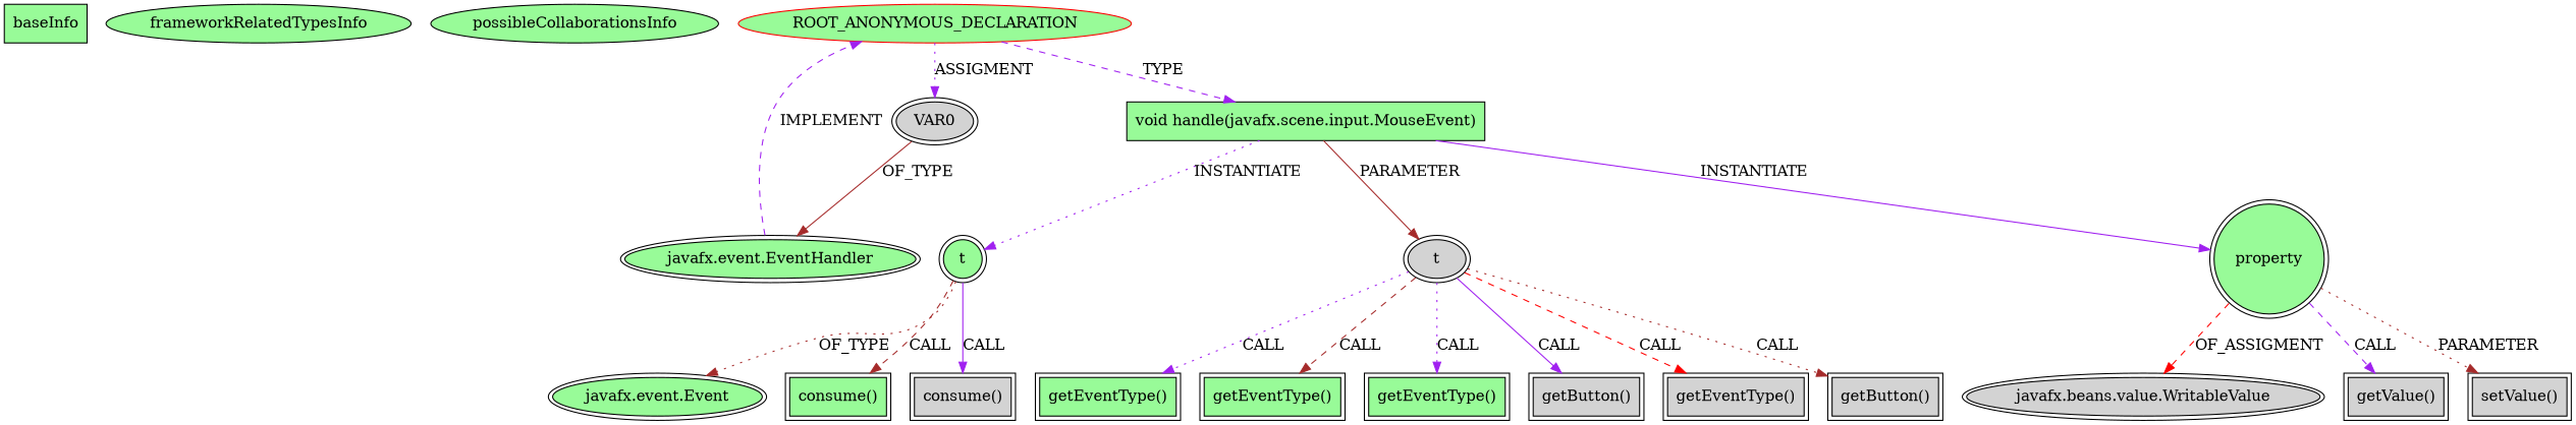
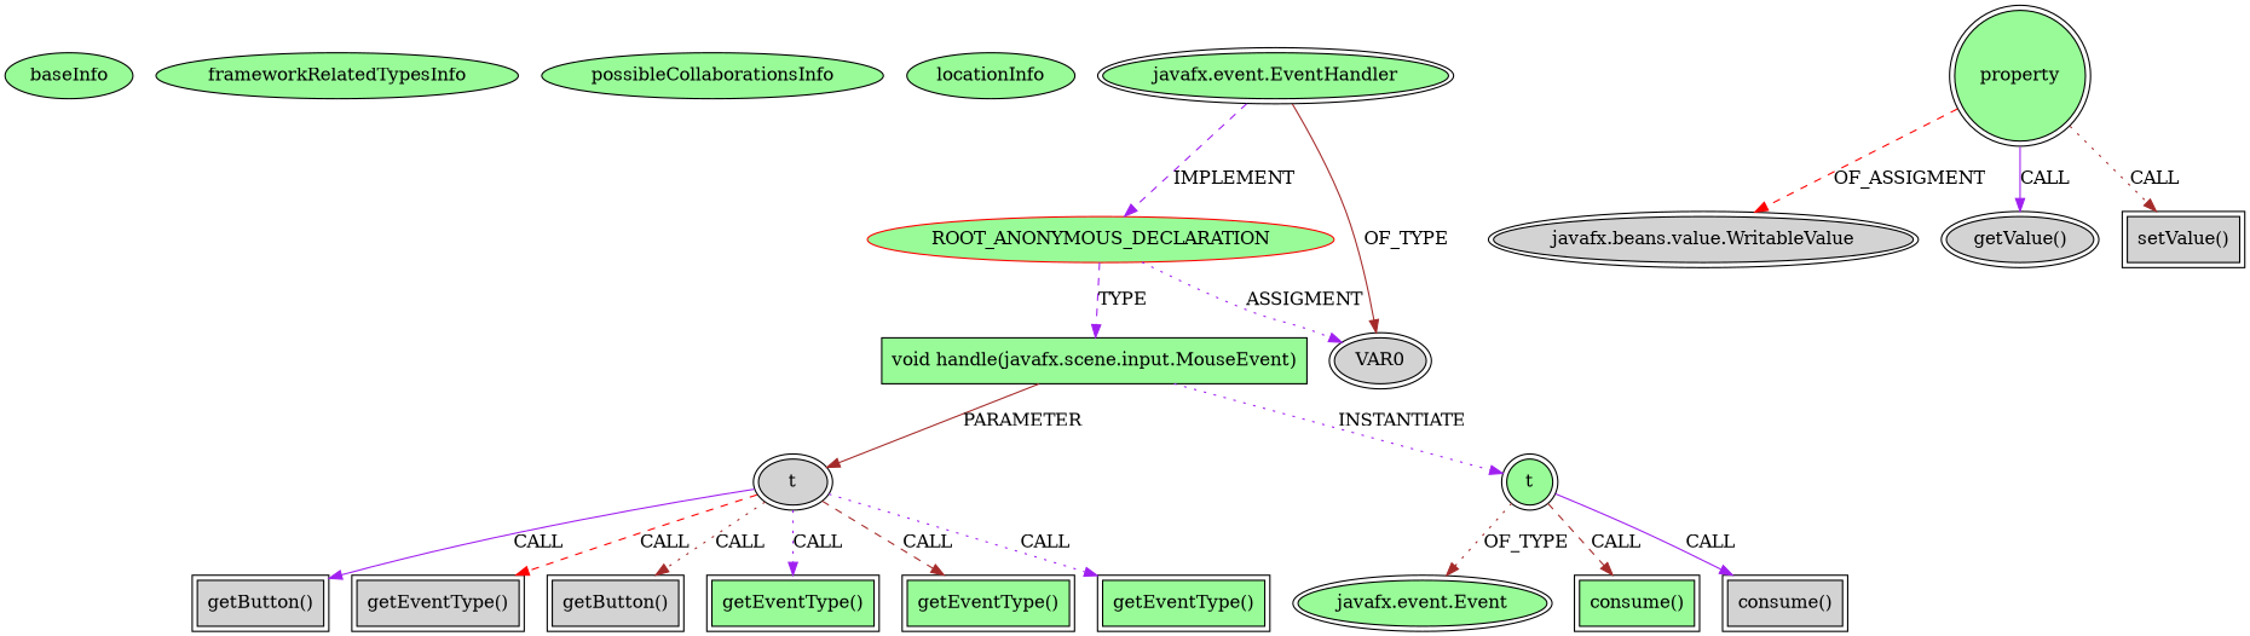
  digraph {
    node [fillcolor=palegreen style=filled isFrameworkType=true vertexType=INSIDE_CALL peripheries=2 shape=box]
    edge [color=purple style=dotted]
-   baseInfo [category=extension_graph graphId=3397 isAnonymous=true possibleRelation=false isFrameworkType="" vertexType="" peripheries=""]
+   baseInfo [category=extension_graph graphId=3397 isAnonymous=true possibleRelation=false isFrameworkType="" vertexType="" peripheries="" shape=""]
    frameworkRelatedTypesInfo [0="javafx.event.EventHandler" isFrameworkType="" vertexType="" peripheries="" shape=""]
    possibleCollaborationsInfo [isFrameworkType="" vertexType="" peripheries="" shape=""]
+   locationInfo [contextSignature="void DragSupport(javafx.scene.Scene,javafx.scene.input.KeyCode,javafx.scene.input.MouseButton,javafx.geometry.Orientation,javafx.beans.property.Property,double)" filePath="/jperedadnr-RiggedHand/RiggedHand-master/src/utils/DragSupport.java" graphId=3397 projectName="jperedadnr-RiggedHand" isFrameworkType="" vertexType="" peripheries="" shape=""]
    n5 [color=red isFrameworkType=false label=ROOT_ANONYMOUS_DECLARATION vertexType=ROOT_ANONYMOUS_DECLARATION peripheries="" shape=""]
    n6 [fillcolor=lightgrey label=VAR0 vertexType=OUTSIDE_VARIABLE_EXPRESION shape=""]
    n7 [isFrameworkType=false label="void handle(javafx.scene.input.MouseEvent)" vertexType=OVERRIDING_METHOD_DECLARATION peripheries=""]
    n8 [label="javafx.event.EventHandler" vertexType=FRAMEWORK_INTERFACE_TYPE shape=""]
    n9 [fillcolor=lightgrey label=t vertexType=PARAMETER_DECLARATION shape=""]
    n10 [label=property shape=circle vertexType=VARIABLE_EXPRESION]
    n11 [label=t shape=circle vertexType=VARIABLE_EXPRESION]
    n12 [label="getEventType()"]
    n13 [label="getEventType()"]
    n14 [label="getEventType()"]
    n15 [fillcolor=lightgrey label="getButton()"]
    n16 [fillcolor=lightgrey label="getEventType()"]
    n17 [fillcolor=lightgrey label="getButton()"]
    n18 [fillcolor=lightgrey label="javafx.beans.value.WritableValue" vertexType=FRAMEWORK_INTERFACE_TYPE shape=""]
-   n19 [fillcolor=lightgrey label="getValue()"]
+   n19 [fillcolor=lightgrey label="getValue()" shape=ellipse]
    n20 [fillcolor=lightgrey label="setValue()"]
    n21 [label="javafx.event.Event" vertexType=FRAMEWORK_CLASS_TYPE shape=""]
    n22 [label="consume()"]
    n23 [fillcolor=lightgrey label="consume()"]
    n5 -> n6 [label=ASSIGMENT]
    n5 -> n7 [label=TYPE style=dashed]
-   n6 -> n8 [color=brown label=OF_TYPE style=solid]
+   n8 -> n6 [color=brown label=OF_TYPE style=solid]
    n7 -> n9 [color=brown label=PARAMETER style=solid]
-   n7 -> n10 [label=INSTANTIATE style=solid]
    n7 -> n11 [label=INSTANTIATE]
    n8 -> n5 [label=IMPLEMENT style=dashed]
    n9 -> n12 [label=CALL]
    n9 -> n13 [color=brown label=CALL style=dashed]
    n9 -> n14 [label=CALL]
    n9 -> n15 [label=CALL style=solid]
    n9 -> n16 [color=red label=CALL style=dashed]
    n9 -> n17 [color=brown label=CALL]
    n10 -> n18 [color=red label=OF_ASSIGMENT style=dashed]
-   n10 -> n19 [label=CALL style=dashed]
-   n10 -> n20 [color=brown label=PARAMETER]
+   n10 -> n19 [label=CALL style=solid]
+   n10 -> n20 [color=brown label=CALL]
    n11 -> n21 [color=brown label=OF_TYPE]
    n11 -> n22 [color=brown label=CALL style=dashed]
    n11 -> n23 [label=CALL style=solid]
  }
